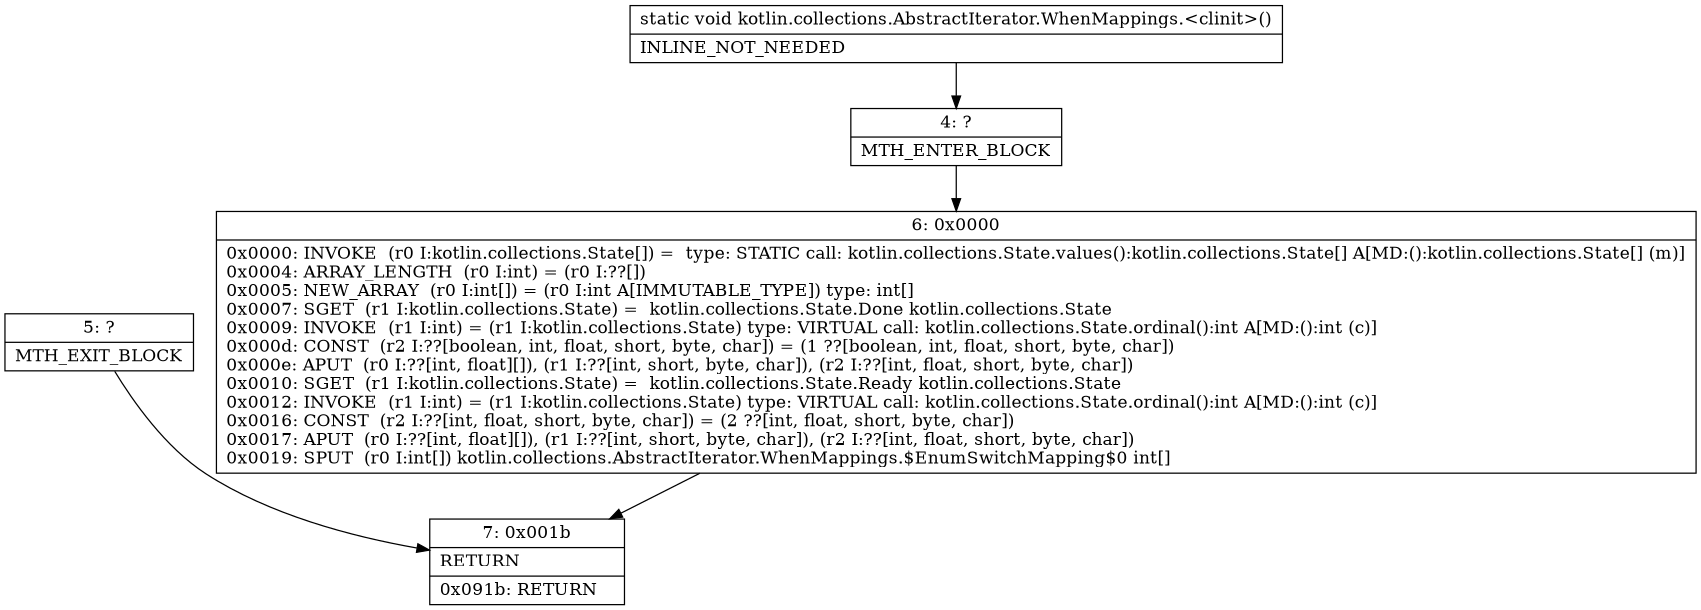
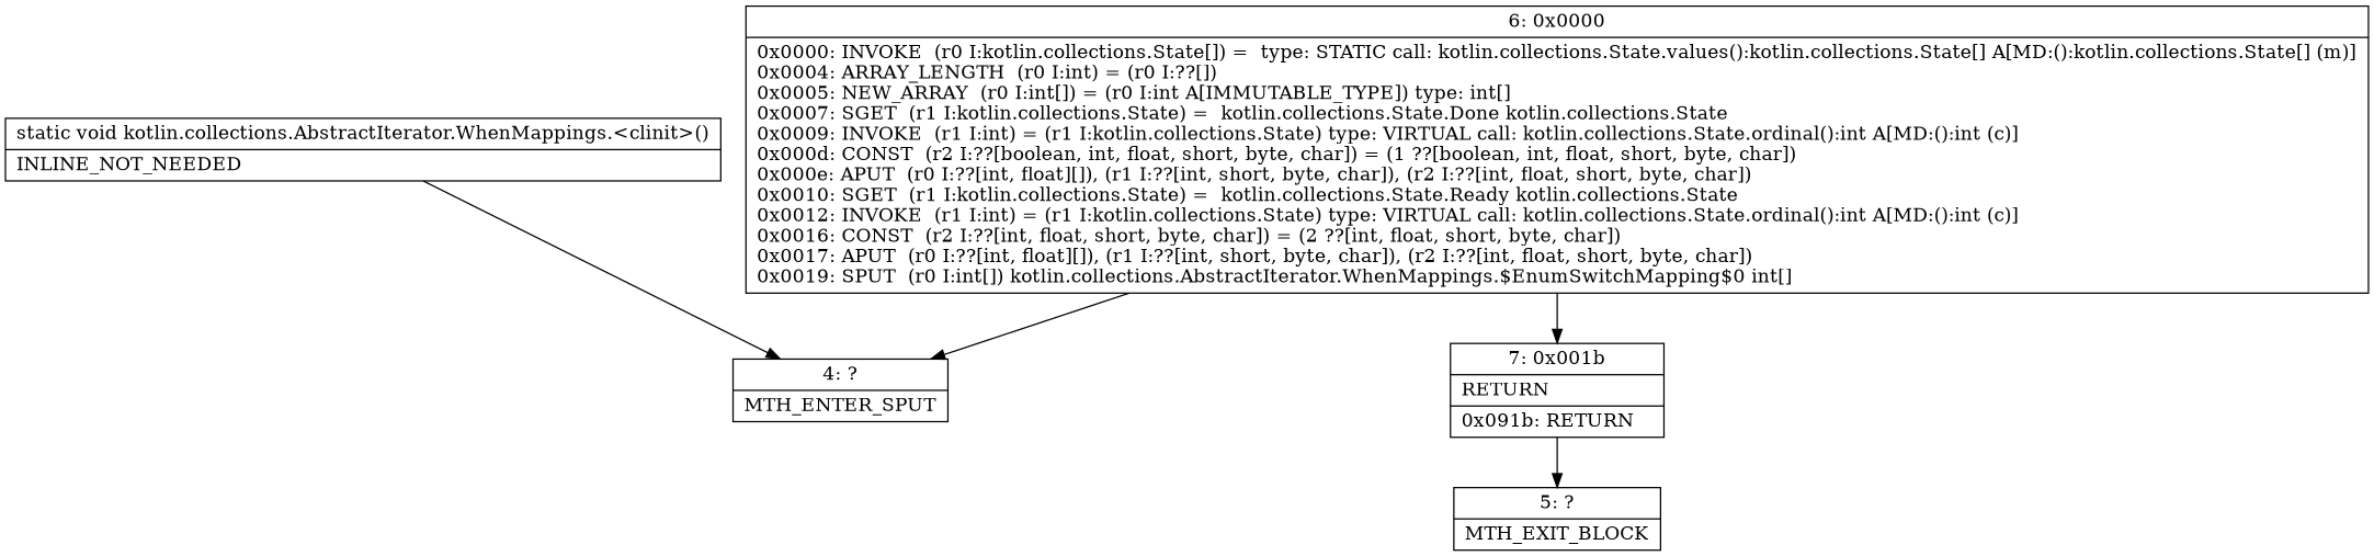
  digraph {
    node [shape=record]
-   n1 [label="{4\:\ ?|MTH_ENTER_BLOCK\l}"]
+   n1 [label="{4\:\ ?|MTH_ENTER_SPUT\l}"]
    n2 [label="{6\:\ 0x0000|0x0000: INVOKE  (r0 I:kotlin.collections.State[]) =  type: STATIC call: kotlin.collections.State.values():kotlin.collections.State[] A[MD:():kotlin.collections.State[] (m)]\l0x0004: ARRAY_LENGTH  (r0 I:int) = (r0 I:??[]) \l0x0005: NEW_ARRAY  (r0 I:int[]) = (r0 I:int A[IMMUTABLE_TYPE]) type: int[] \l0x0007: SGET  (r1 I:kotlin.collections.State) =  kotlin.collections.State.Done kotlin.collections.State \l0x0009: INVOKE  (r1 I:int) = (r1 I:kotlin.collections.State) type: VIRTUAL call: kotlin.collections.State.ordinal():int A[MD:():int (c)]\l0x000d: CONST  (r2 I:??[boolean, int, float, short, byte, char]) = (1 ??[boolean, int, float, short, byte, char]) \l0x000e: APUT  (r0 I:??[int, float][]), (r1 I:??[int, short, byte, char]), (r2 I:??[int, float, short, byte, char]) \l0x0010: SGET  (r1 I:kotlin.collections.State) =  kotlin.collections.State.Ready kotlin.collections.State \l0x0012: INVOKE  (r1 I:int) = (r1 I:kotlin.collections.State) type: VIRTUAL call: kotlin.collections.State.ordinal():int A[MD:():int (c)]\l0x0016: CONST  (r2 I:??[int, float, short, byte, char]) = (2 ??[int, float, short, byte, char]) \l0x0017: APUT  (r0 I:??[int, float][]), (r1 I:??[int, short, byte, char]), (r2 I:??[int, float, short, byte, char]) \l0x0019: SPUT  (r0 I:int[]) kotlin.collections.AbstractIterator.WhenMappings.$EnumSwitchMapping$0 int[] \l}"]
    n3 [label="{7\:\ 0x001b|RETURN\l|0x091b: RETURN   \l}"]
    n4 [label="{5\:\ ?|MTH_EXIT_BLOCK\l}"]
    n5 [label="{static void kotlin.collections.AbstractIterator.WhenMappings.\<clinit\>()  | INLINE_NOT_NEEDED\l}"]
-   n1 -> n2
+   n2 -> n1
    n2 -> n3
-   n4 -> n3
+   n3 -> n4
    n5 -> n1
  }
